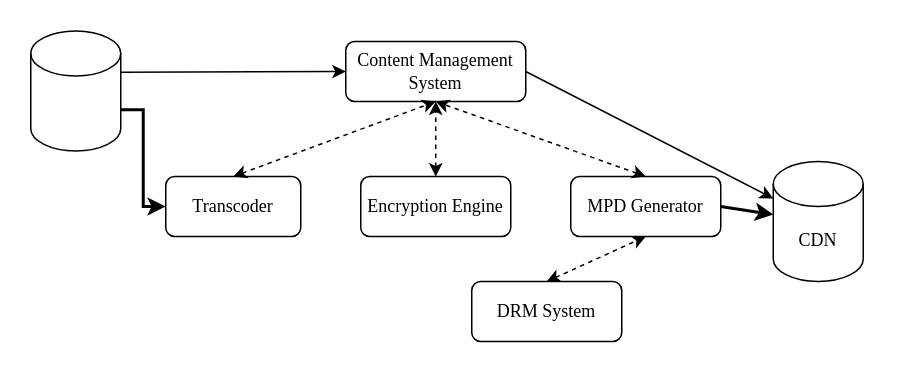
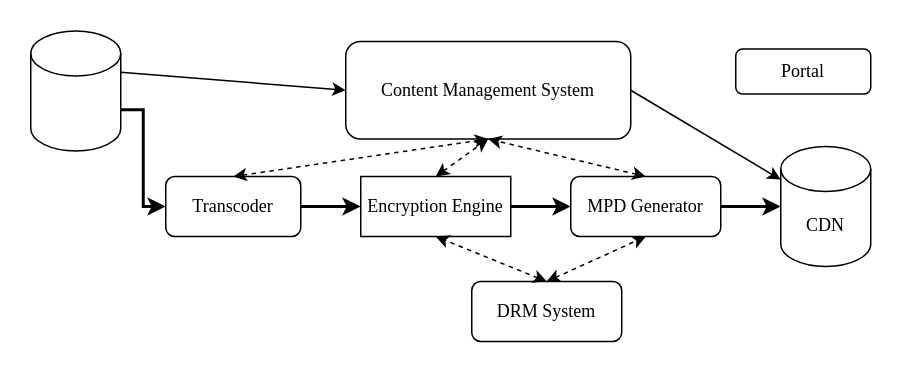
  <mxCell id="0" />
  <mxCell id="1" parent="0" />
  <mxCell id="2" value="" style="shape=cylinder3;whiteSpace=wrap;html=1;boundedLbl=1;backgroundOutline=1;size=15;fillColor=none;fontFamily=Times New Roman;" parent="1" vertex="1"><mxGeometry x="20" y="20" width="60" height="80" as="geometry" /></mxCell>
- <mxCell id="3" value="Content Management System" style="rounded=1;whiteSpace=wrap;html=1;fillColor=none;fontFamily=Times New Roman;" parent="1" vertex="1"><mxGeometry x="230" y="27" width="120" height="40" as="geometry" /></mxCell>
+ <mxCell id="3" value="Content Management System" style="rounded=1;whiteSpace=wrap;html=1;fillColor=none;fontFamily=Times New Roman;" parent="1" vertex="1"><mxGeometry x="230" y="27" width="190" height="65" as="geometry" /></mxCell>
  <mxCell id="4" value="Transcoder" style="rounded=1;whiteSpace=wrap;html=1;fillColor=none;fontFamily=Times New Roman;" parent="1" vertex="1"><mxGeometry x="110" y="117" width="90" height="40" as="geometry" /></mxCell>
- <mxCell id="5" value="Encryption Engine" style="rounded=1;whiteSpace=wrap;html=1;fillColor=none;fontFamily=Times New Roman;" parent="1" vertex="1"><mxGeometry x="240" y="117" width="100" height="40" as="geometry" /></mxCell>
+ <mxCell id="5" value="Encryption Engine" style="whiteSpace=wrap;html=1;fillColor=none;fontFamily=Times New Roman;rounded=0;" parent="1" vertex="1"><mxGeometry x="240" y="117" width="100" height="40" as="geometry" /></mxCell>
  <mxCell id="6" value="DRM System" style="rounded=1;whiteSpace=wrap;html=1;fillColor=none;fontFamily=Times New Roman;" parent="1" vertex="1"><mxGeometry x="314" y="187" width="100" height="40" as="geometry" /></mxCell>
  <mxCell id="7" value="MPD Generator" style="rounded=1;whiteSpace=wrap;html=1;fillColor=none;fontFamily=Times New Roman;" parent="1" vertex="1"><mxGeometry x="380" y="117" width="100" height="40" as="geometry" /></mxCell>
- <mxCell id="9" value="CDN" style="shape=cylinder3;whiteSpace=wrap;html=1;boundedLbl=1;backgroundOutline=1;size=15;fillColor=none;fontFamily=Times New Roman;" parent="1" vertex="1"><mxGeometry x="515" y="107" width="60" height="80" as="geometry" /></mxCell>
+ <mxCell id="8" value="Portal" style="rounded=1;whiteSpace=wrap;html=1;fillColor=none;fontFamily=Times New Roman;" parent="1" vertex="1"><mxGeometry x="490" y="32" width="90" height="30" as="geometry" /></mxCell>
+ <mxCell id="9" value="CDN" style="shape=cylinder3;whiteSpace=wrap;html=1;boundedLbl=1;backgroundOutline=1;size=15;fillColor=none;fontFamily=Times New Roman;" parent="1" vertex="1"><mxGeometry x="520" y="97" width="60" height="80" as="geometry" /></mxCell>
  <mxCell id="10" value="" style="endArrow=classic;html=1;rounded=0;exitX=1;exitY=0;exitDx=0;exitDy=27.5;exitPerimeter=0;entryX=0;entryY=0.5;entryDx=0;entryDy=0;fontFamily=Times New Roman;" parent="1" source="2" target="3" edge="1"><mxGeometry width="50" height="50" relative="1" as="geometry"><mxPoint x="330" y="227" as="sourcePoint" /><mxPoint x="380" y="177" as="targetPoint" /></mxGeometry></mxCell>
  <mxCell id="11" value="" style="endArrow=classic;html=1;rounded=0;exitX=1;exitY=0.5;exitDx=0;exitDy=0;fontFamily=Times New Roman;" parent="1" source="3" target="9" edge="1"><mxGeometry width="50" height="50" relative="1" as="geometry"><mxPoint x="70" y="17" as="sourcePoint" /><mxPoint x="150" y="17" as="targetPoint" /></mxGeometry></mxCell>
  <mxCell id="12" value="" style="endArrow=classic;html=1;rounded=0;strokeWidth=2;exitX=1;exitY=0;exitDx=0;exitDy=52.5;exitPerimeter=0;entryX=0;entryY=0.5;entryDx=0;entryDy=0;edgeStyle=elbowEdgeStyle;" parent="1" source="2" target="4" edge="1"><mxGeometry width="50" height="50" relative="1" as="geometry"><mxPoint x="40" y="367" as="sourcePoint" /><mxPoint x="70" y="147" as="targetPoint" /></mxGeometry></mxCell>
+ <mxCell id="13" value="" style="endArrow=classic;html=1;rounded=0;entryX=0;entryY=0.5;entryDx=0;entryDy=0;strokeWidth=2;exitX=1;exitY=0.5;exitDx=0;exitDy=0;" parent="1" source="4" target="5" edge="1"><mxGeometry width="50" height="50" relative="1" as="geometry"><mxPoint x="51" y="57" as="sourcePoint" /><mxPoint x="82" y="164" as="targetPoint" /></mxGeometry></mxCell>
+ <mxCell id="14" value="" style="endArrow=classic;html=1;rounded=0;entryX=0;entryY=0.5;entryDx=0;entryDy=0;strokeWidth=2;exitX=1;exitY=0.5;exitDx=0;exitDy=0;" parent="1" source="5" target="7" edge="1"><mxGeometry width="50" height="50" relative="1" as="geometry"><mxPoint x="61" y="67" as="sourcePoint" /><mxPoint x="92" y="174" as="targetPoint" /></mxGeometry></mxCell>
  <mxCell id="15" value="" style="endArrow=classic;html=1;rounded=0;strokeWidth=2;exitX=1;exitY=0.5;exitDx=0;exitDy=0;" parent="1" source="7" target="9" edge="1"><mxGeometry width="50" height="50" relative="1" as="geometry"><mxPoint x="71" y="77" as="sourcePoint" /><mxPoint x="102" y="184" as="targetPoint" /></mxGeometry></mxCell>
  <mxCell id="16" value="" style="endArrow=classic;startArrow=classic;html=1;rounded=0;curved=0;dashed=1;exitX=0.5;exitY=0;exitDx=0;exitDy=0;entryX=0.5;entryY=1;entryDx=0;entryDy=0;" parent="1" source="4" target="3" edge="1"><mxGeometry width="50" height="50" relative="1" as="geometry"><mxPoint x="280" y="507" as="sourcePoint" /><mxPoint x="330" y="457" as="targetPoint" /></mxGeometry></mxCell>
  <mxCell id="17" value="" style="endArrow=classic;startArrow=classic;html=1;rounded=0;curved=0;dashed=1;exitX=0.5;exitY=0;exitDx=0;exitDy=0;entryX=0.5;entryY=1;entryDx=0;entryDy=0;" parent="1" source="5" target="3" edge="1"><mxGeometry width="50" height="50" relative="1" as="geometry"><mxPoint x="140" y="127" as="sourcePoint" /><mxPoint x="191" y="47" as="targetPoint" /></mxGeometry></mxCell>
  <mxCell id="18" value="" style="endArrow=classic;startArrow=classic;html=1;rounded=0;curved=0;dashed=1;exitX=0.5;exitY=0;exitDx=0;exitDy=0;entryX=0.5;entryY=1;entryDx=0;entryDy=0;" parent="1" source="7" target="3" edge="1"><mxGeometry width="50" height="50" relative="1" as="geometry"><mxPoint x="150" y="137" as="sourcePoint" /><mxPoint x="201" y="57" as="targetPoint" /></mxGeometry></mxCell>
+ <mxCell id="19" value="" style="endArrow=classic;startArrow=classic;html=1;rounded=0;curved=0;dashed=1;exitX=0.5;exitY=0;exitDx=0;exitDy=0;entryX=0.5;entryY=1;entryDx=0;entryDy=0;" parent="1" source="6" target="5" edge="1"><mxGeometry width="50" height="50" relative="1" as="geometry"><mxPoint x="160" y="147" as="sourcePoint" /><mxPoint x="211" y="67" as="targetPoint" /></mxGeometry></mxCell>
  <mxCell id="20" value="" style="endArrow=classic;startArrow=classic;html=1;rounded=0;curved=0;dashed=1;exitX=0.5;exitY=0;exitDx=0;exitDy=0;entryX=0.5;entryY=1;entryDx=0;entryDy=0;" parent="1" source="6" target="7" edge="1"><mxGeometry width="50" height="50" relative="1" as="geometry"><mxPoint x="170" y="157" as="sourcePoint" /><mxPoint x="221" y="77" as="targetPoint" /></mxGeometry></mxCell>
